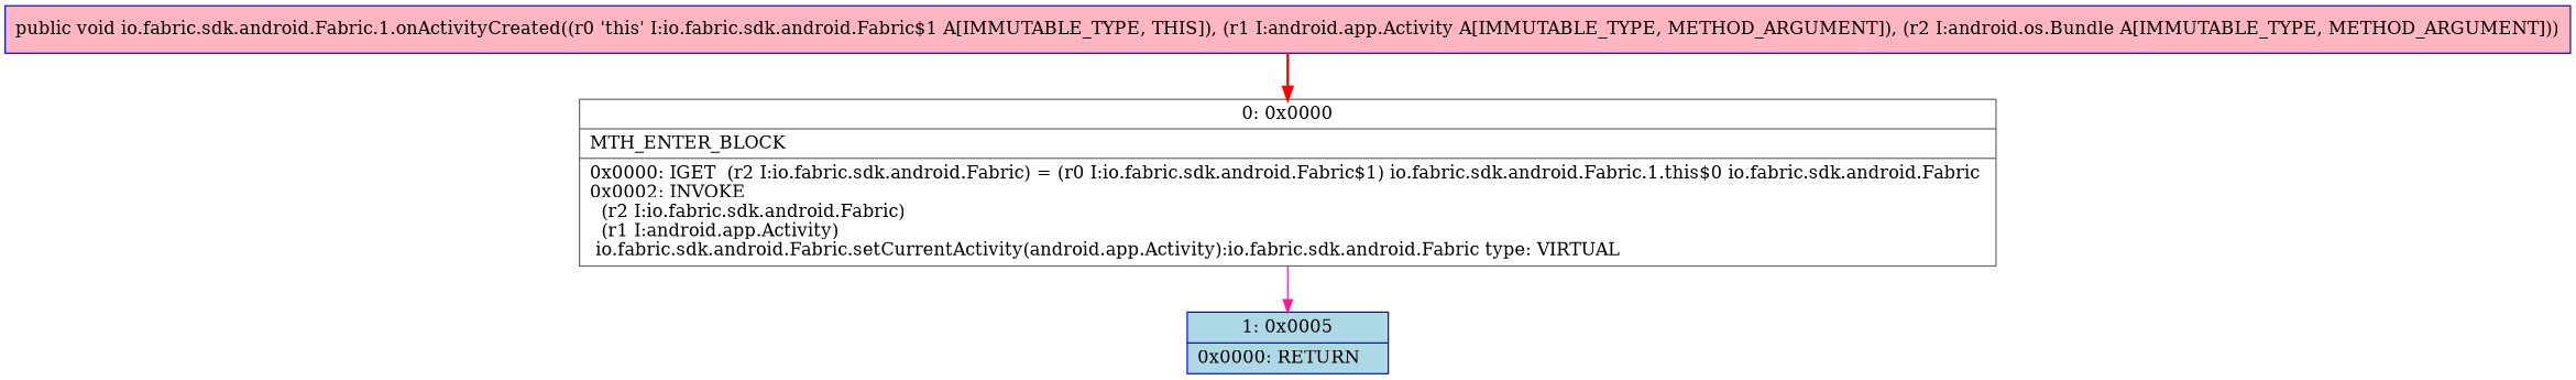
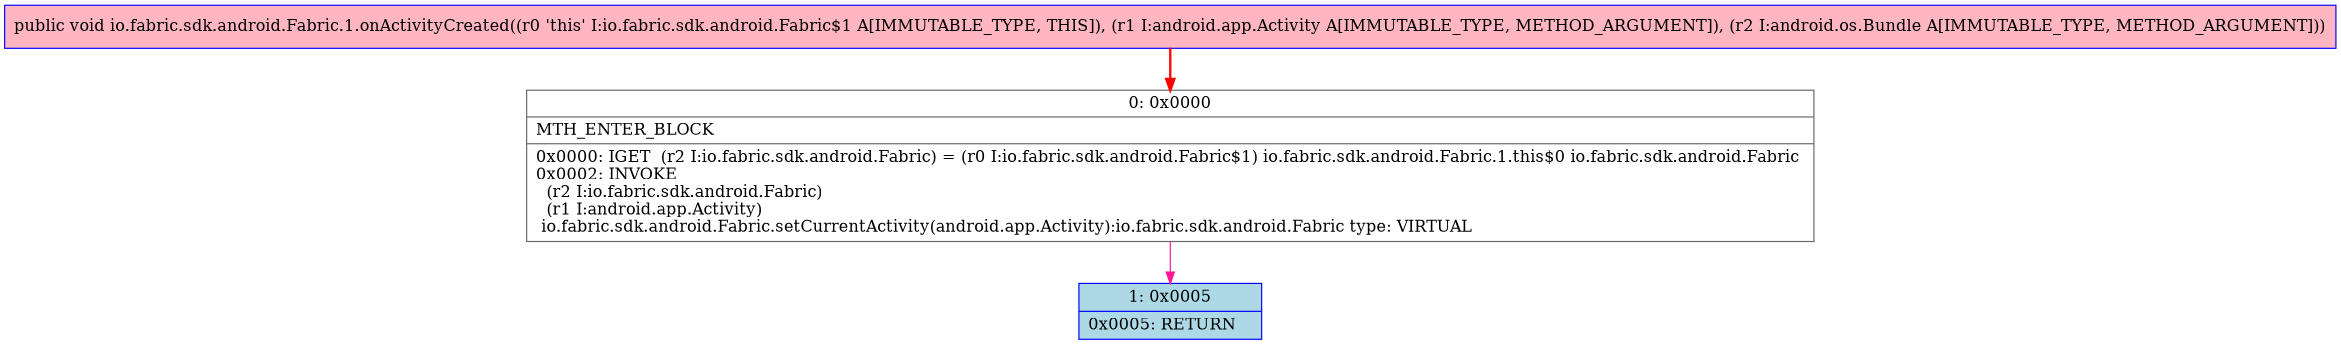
  digraph {
    node [shape=record style=filled color=blue]
    n1 [label="{0\:\ 0x0000|MTH_ENTER_BLOCK\l|0x0000: IGET  (r2 I:io.fabric.sdk.android.Fabric) = (r0 I:io.fabric.sdk.android.Fabric$1) io.fabric.sdk.android.Fabric.1.this$0 io.fabric.sdk.android.Fabric \l0x0002: INVOKE  \l  (r2 I:io.fabric.sdk.android.Fabric)\l  (r1 I:android.app.Activity)\l io.fabric.sdk.android.Fabric.setCurrentActivity(android.app.Activity):io.fabric.sdk.android.Fabric type: VIRTUAL \l}" fillcolor=white color=gray40]
-   n2 [label="{1\:\ 0x0005|0x0000: RETURN   \l}" fillcolor=lightblue]
+   n2 [label="{1\:\ 0x0005|0x0005: RETURN   \l}" fillcolor=lightblue]
    n3 [label="{public void io.fabric.sdk.android.Fabric.1.onActivityCreated((r0 'this' I:io.fabric.sdk.android.Fabric$1 A[IMMUTABLE_TYPE, THIS]), (r1 I:android.app.Activity A[IMMUTABLE_TYPE, METHOD_ARGUMENT]), (r2 I:android.os.Bundle A[IMMUTABLE_TYPE, METHOD_ARGUMENT])) }" fillcolor=lightpink]
    n1 -> n2 [color=deeppink style=solid]
    n3 -> n1 [color=red style=bold]
  }
